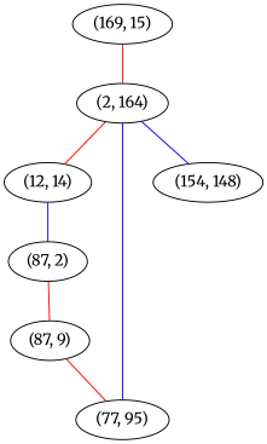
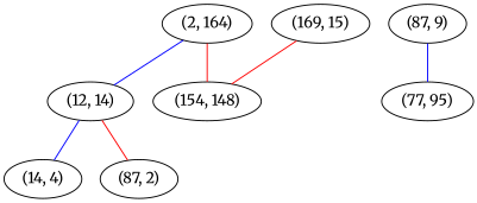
  graph {
    fontname=Merriweather
    node [fontname=Merriweather]
    edge [color=red fontname=Merriweather weight=1]
    n1 [label="(2, 164)"]
    "(12, 14)"
    "(77, 95)"
    "(154, 148)"
+   "(14, 4)"
    "(87, 2)"
    "(87, 9)"
    "(169, 15)"
-   n1 -- "(12, 14)"
-   n1 -- "(77, 95)" [color=blue weight=3]
-   n1 -- "(154, 148)" [color=blue weight=3]
-   "(12, 14)" -- "(87, 2)" [color=blue weight=3]
-   "(87, 2)" -- "(87, 9)"
-   "(87, 9)" -- "(77, 95)"
-   "(169, 15)" -- n1
+   n1 -- "(12, 14)" [color=blue]
+   n1 -- "(154, 148)" [weight=3]
+   "(12, 14)" -- "(14, 4)" [color=blue weight=3]
+   "(12, 14)" -- "(87, 2)" [weight=3]
+   "(87, 9)" -- "(77, 95)" [color=blue]
+   "(169, 15)" -- "(154, 148)"
  }
